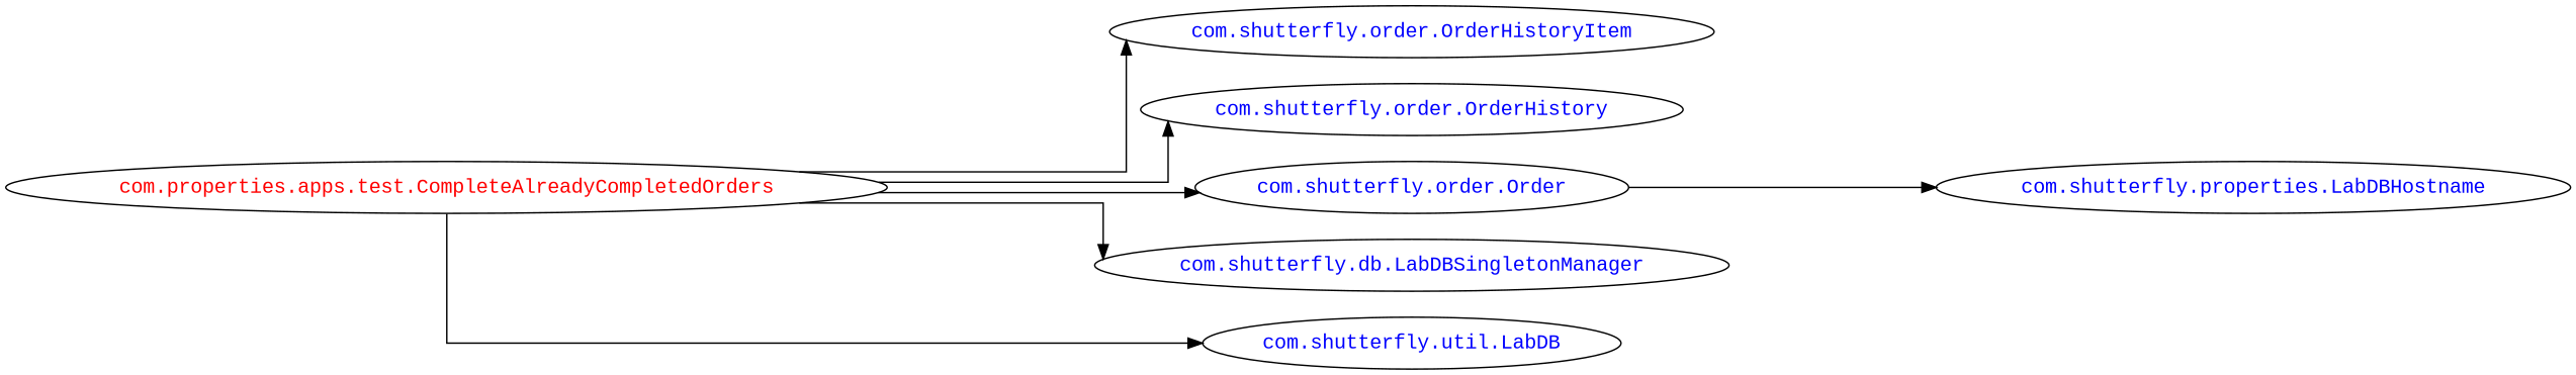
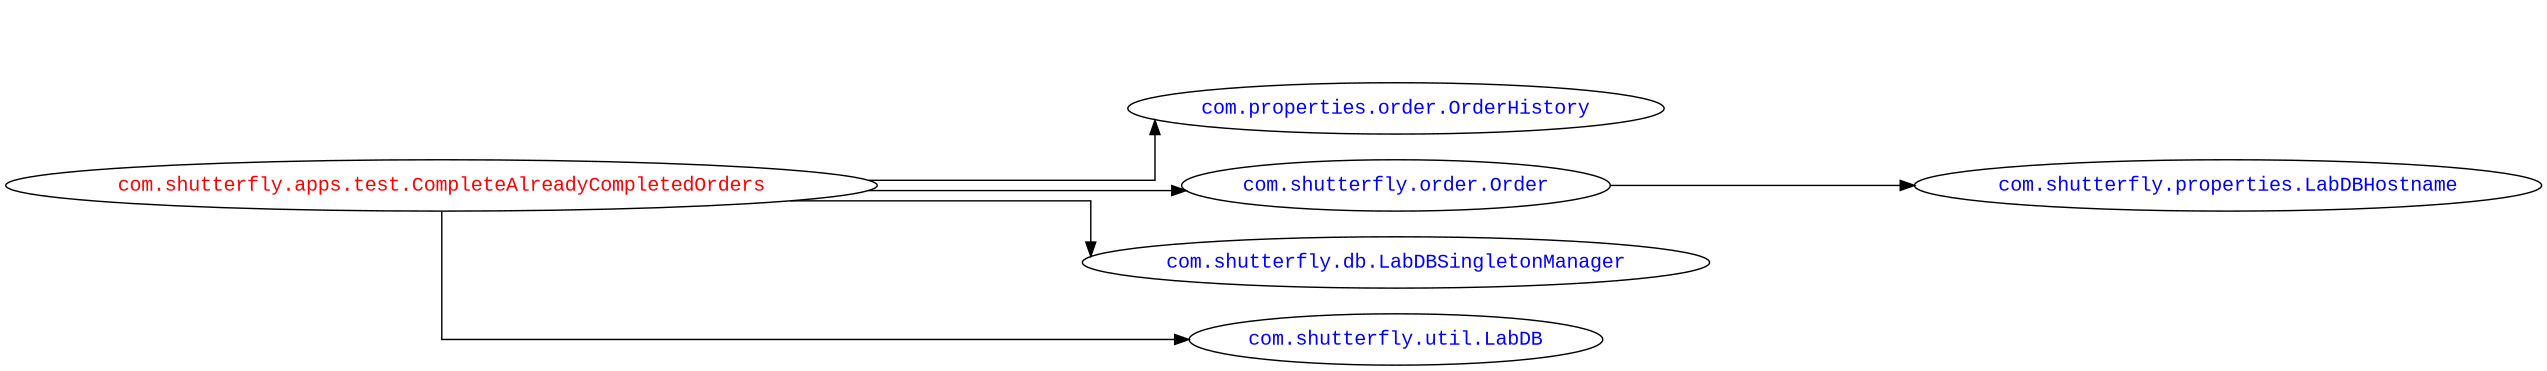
  digraph {
    concentrate=true
    fontname="Liberation Mono"
    rankdir=LR
    ranksep=2.0
    splines=ortho
    node [fontcolor=blue fontname="Liberation Mono"]
    edge [fontname="Liberation Mono"]
-   "com.shutterfly.apps.test.CompleteAlreadyCompletedOrders" [fontcolor=red label="com.properties.apps.test.CompleteAlreadyCompletedOrders"]
-   "com.shutterfly.order.OrderHistoryItem"
-   "com.shutterfly.order.OrderHistory"
+   "com.shutterfly.apps.test.CompleteAlreadyCompletedOrders" [fontcolor=red]
+   "com.shutterfly.order.OrderHistory" [label="com.properties.order.OrderHistory"]
    "com.shutterfly.order.Order"
    "com.shutterfly.db.LabDBSingletonManager"
    n6 [label="com.shutterfly.util.LabDB"]
    "com.shutterfly.properties.LabDBHostname"
-   "com.shutterfly.apps.test.CompleteAlreadyCompletedOrders" -> "com.shutterfly.order.OrderHistoryItem"
    "com.shutterfly.apps.test.CompleteAlreadyCompletedOrders" -> "com.shutterfly.order.OrderHistory"
    "com.shutterfly.apps.test.CompleteAlreadyCompletedOrders" -> "com.shutterfly.order.Order"
    "com.shutterfly.apps.test.CompleteAlreadyCompletedOrders" -> "com.shutterfly.db.LabDBSingletonManager"
    "com.shutterfly.apps.test.CompleteAlreadyCompletedOrders" -> n6
    "com.shutterfly.order.Order" -> "com.shutterfly.properties.LabDBHostname"
  }
